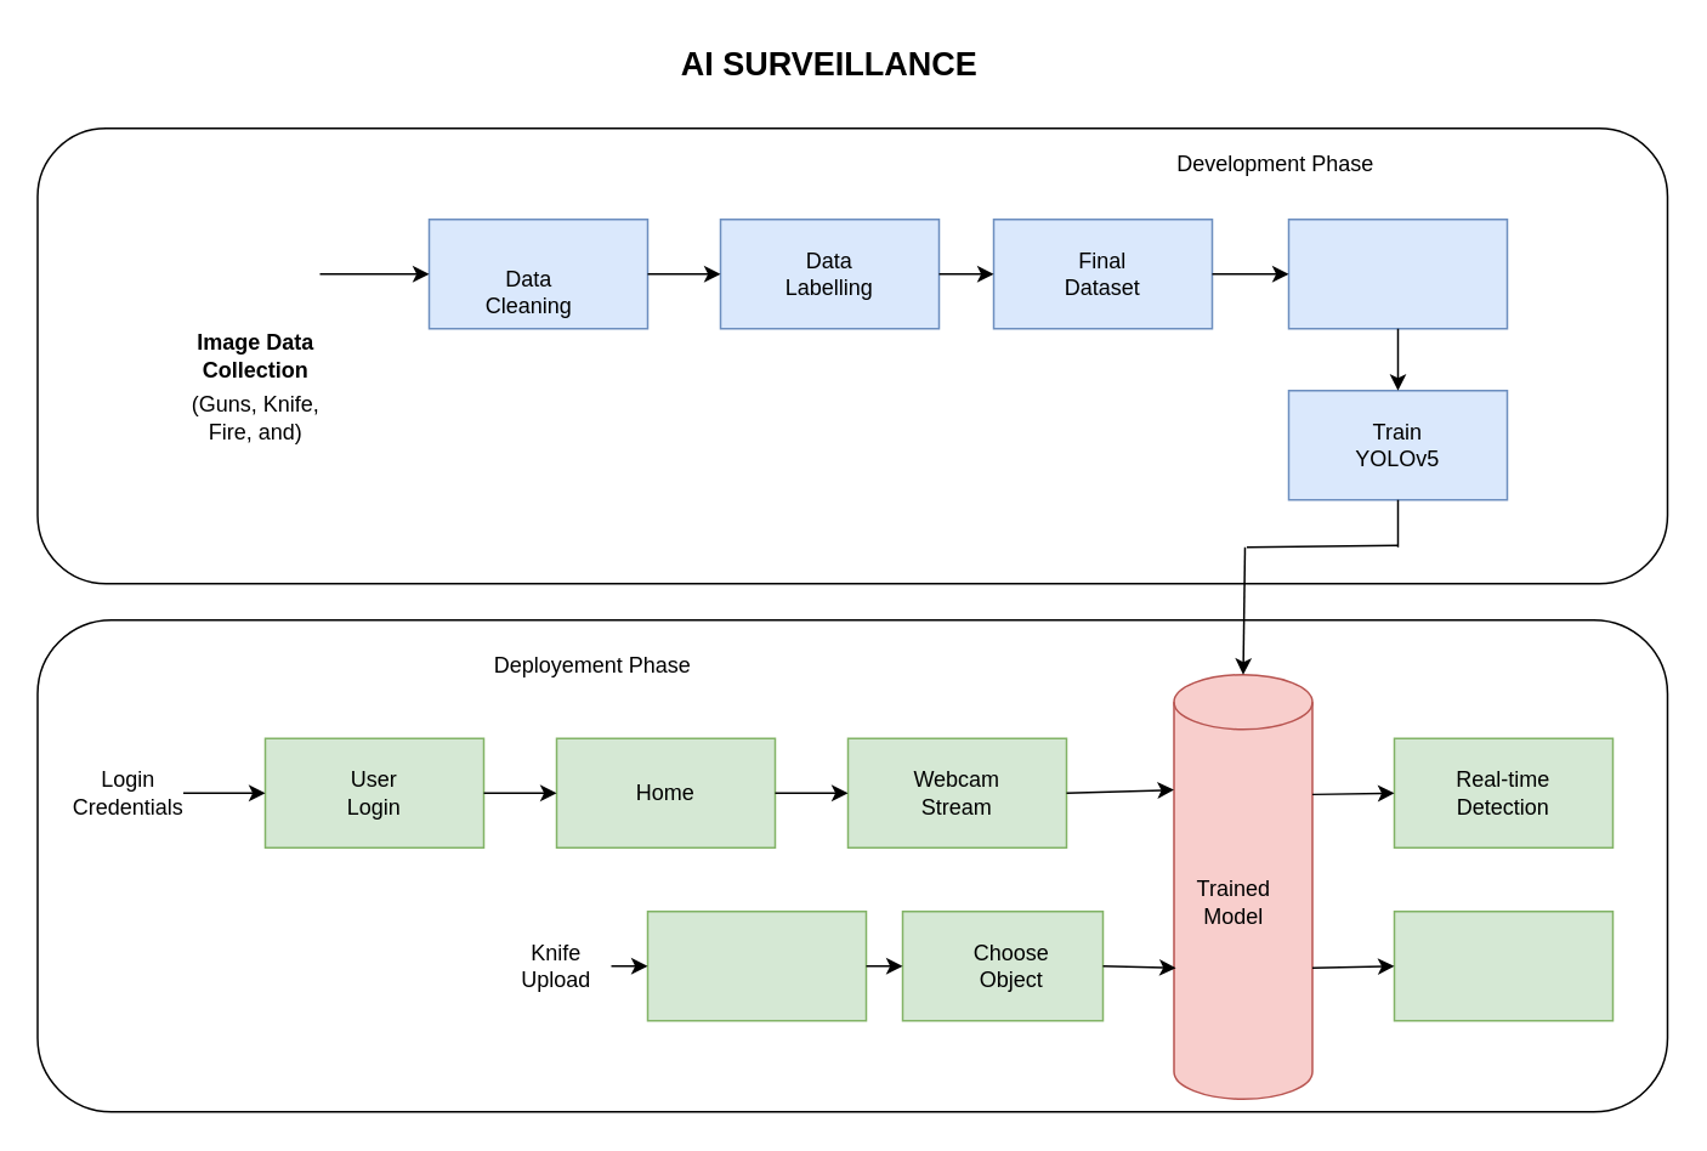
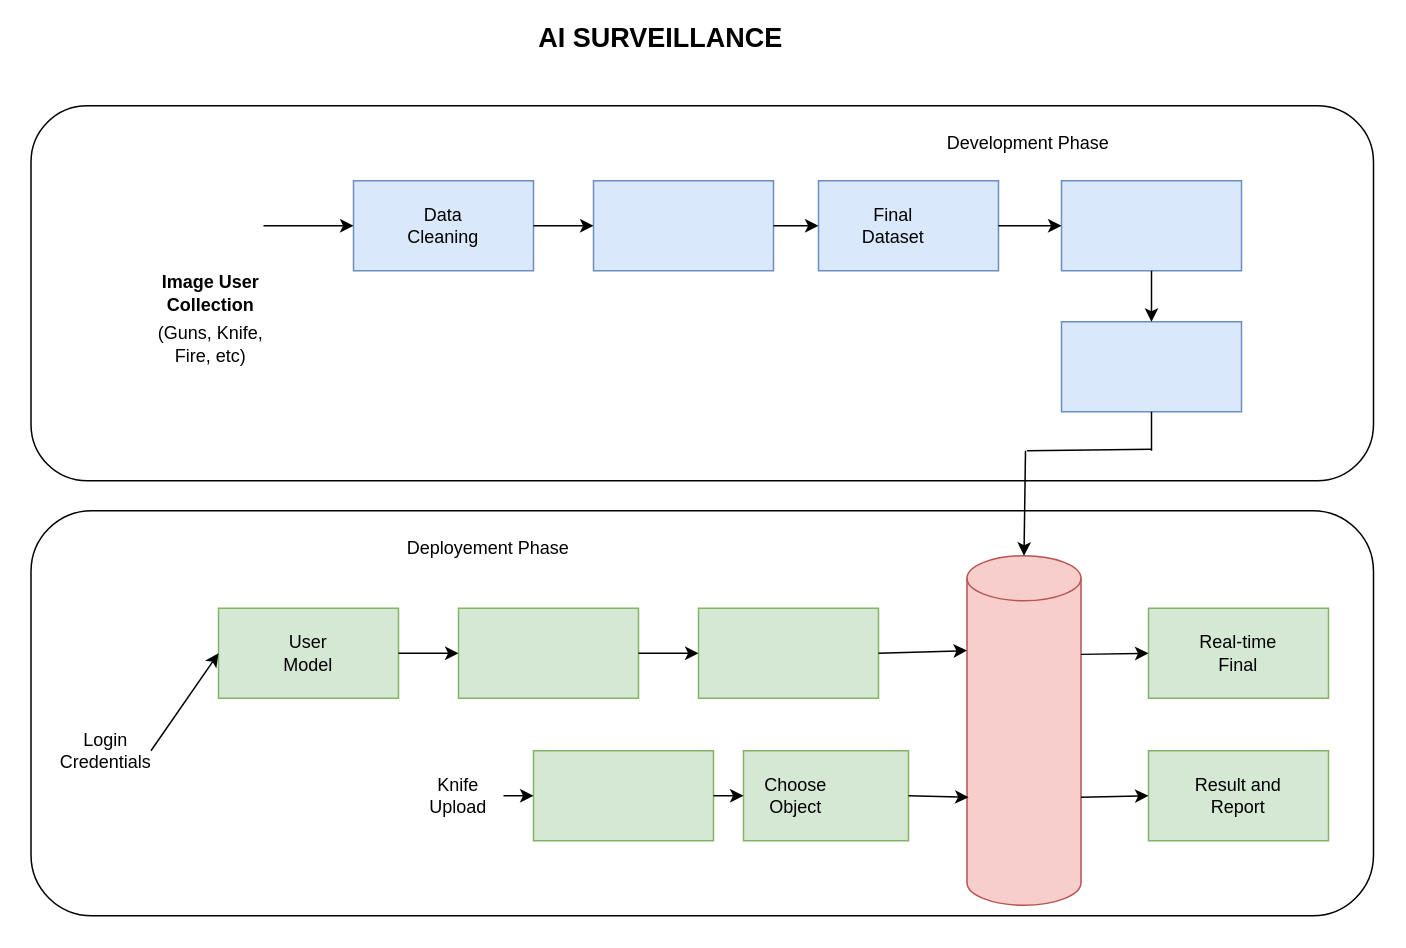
  <mxCell id="0" />
  <mxCell id="1" parent="0" />
  <mxCell id="2" value="" style="rounded=1;whiteSpace=wrap;html=1;" vertex="1" parent="1"><mxGeometry x="20" y="340" width="895" height="270" as="geometry" /></mxCell>
  <mxCell id="3" value="" style="rounded=1;whiteSpace=wrap;html=1;" vertex="1" parent="1"><mxGeometry x="20" y="70" width="895" height="250" as="geometry" /></mxCell>
  <mxCell id="4" value="" style="shape=image;html=1;verticalAlign=top;verticalLabelPosition=bottom;labelBackgroundColor=#ffffff;imageAspect=0;aspect=fixed;image=https://cdn4.iconfinder.com/data/icons/essentials-72/24/006_-_Image-128.png" vertex="1" parent="1"><mxGeometry x="95" y="100" width="50" height="50" as="geometry" /></mxCell>
  <mxCell id="5" value="" style="shape=image;html=1;verticalAlign=top;verticalLabelPosition=bottom;labelBackgroundColor=#ffffff;imageAspect=0;aspect=fixed;image=https://cdn4.iconfinder.com/data/icons/essentials-72/24/006_-_Image-128.png" vertex="1" parent="1"><mxGeometry x="105" y="110" width="50" height="50" as="geometry" /></mxCell>
  <mxCell id="6" value="" style="shape=image;html=1;verticalAlign=top;verticalLabelPosition=bottom;labelBackgroundColor=#ffffff;imageAspect=0;aspect=fixed;image=https://cdn4.iconfinder.com/data/icons/essentials-72/24/006_-_Image-128.png" vertex="1" parent="1"><mxGeometry x="115" y="120" width="50" height="50" as="geometry" /></mxCell>
- <mxCell id="7" value="&lt;b&gt;Image Data Collection&lt;/b&gt;" style="text;html=1;align=center;verticalAlign=middle;whiteSpace=wrap;rounded=0;" vertex="1" parent="1"><mxGeometry x="105" y="180" width="70" height="30" as="geometry" /></mxCell>
+ <mxCell id="7" value="&lt;b&gt;Image User Collection&lt;/b&gt;" style="text;html=1;align=center;verticalAlign=middle;whiteSpace=wrap;rounded=0;" vertex="1" parent="1"><mxGeometry x="105" y="180" width="70" height="30" as="geometry" /></mxCell>
  <mxCell id="8" value="" style="rounded=0;whiteSpace=wrap;html=1;fillColor=#dae8fc;strokeColor=#6c8ebf;" vertex="1" parent="1"><mxGeometry x="235" y="120" width="120" height="60" as="geometry" /></mxCell>
- <mxCell id="9" value="Data Cleaning" style="text;html=1;align=center;verticalAlign=middle;whiteSpace=wrap;rounded=0;" vertex="1" parent="1"><mxGeometry x="260" y="145" width="60" height="30" as="geometry" /></mxCell>
- <mxCell id="10" value="(Guns, Knife, Fire, and)" style="text;html=1;align=center;verticalAlign=middle;whiteSpace=wrap;rounded=0;" vertex="1" parent="1"><mxGeometry x="100" y="214" width="80" height="30" as="geometry" /></mxCell>
+ <mxCell id="9" value="Data Cleaning" style="text;html=1;align=center;verticalAlign=middle;whiteSpace=wrap;rounded=0;" vertex="1" parent="1"><mxGeometry x="265" y="135" width="60" height="30" as="geometry" /></mxCell>
+ <mxCell id="10" value="(Guns, Knife, Fire, etc)" style="text;html=1;align=center;verticalAlign=middle;whiteSpace=wrap;rounded=0;" vertex="1" parent="1"><mxGeometry x="100" y="214" width="80" height="30" as="geometry" /></mxCell>
  <mxCell id="11" value="" style="endArrow=classic;html=1;rounded=0;entryX=0;entryY=0.5;entryDx=0;entryDy=0;" edge="1" parent="1" target="8"><mxGeometry width="50" height="50" relative="1" as="geometry"><mxPoint x="175" y="150" as="sourcePoint" /><mxPoint x="615" y="310" as="targetPoint" /></mxGeometry></mxCell>
  <mxCell id="12" value="" style="rounded=0;whiteSpace=wrap;html=1;fillColor=#dae8fc;strokeColor=#6c8ebf;" vertex="1" parent="1"><mxGeometry x="395" y="120" width="120" height="60" as="geometry" /></mxCell>
- <mxCell id="13" value="Data Labelling" style="text;html=1;align=center;verticalAlign=middle;whiteSpace=wrap;rounded=0;" vertex="1" parent="1"><mxGeometry x="425" y="135" width="60" height="30" as="geometry" /></mxCell>
  <mxCell id="14" value="" style="endArrow=classic;html=1;rounded=0;entryX=0;entryY=0.5;entryDx=0;entryDy=0;exitX=1;exitY=0.5;exitDx=0;exitDy=0;" edge="1" parent="1" source="8" target="12"><mxGeometry width="50" height="50" relative="1" as="geometry"><mxPoint x="575" y="380" as="sourcePoint" /><mxPoint x="625" y="330" as="targetPoint" /></mxGeometry></mxCell>
  <mxCell id="15" value="" style="rounded=0;whiteSpace=wrap;html=1;fillColor=#dae8fc;strokeColor=#6c8ebf;" vertex="1" parent="1"><mxGeometry x="545" y="120" width="120" height="60" as="geometry" /></mxCell>
- <mxCell id="16" value="Final Dataset" style="text;html=1;align=center;verticalAlign=middle;whiteSpace=wrap;rounded=0;" vertex="1" parent="1"><mxGeometry x="575" y="135" width="60" height="30" as="geometry" /></mxCell>
+ <mxCell id="16" value="Final Dataset" style="text;html=1;align=center;verticalAlign=middle;whiteSpace=wrap;rounded=0;" vertex="1" parent="1"><mxGeometry x="565" y="135" width="60" height="30" as="geometry" /></mxCell>
  <mxCell id="17" value="" style="endArrow=classic;html=1;rounded=0;exitX=1;exitY=0.5;exitDx=0;exitDy=0;entryX=0;entryY=0.5;entryDx=0;entryDy=0;" edge="1" parent="1" source="12" target="15"><mxGeometry width="50" height="50" relative="1" as="geometry"><mxPoint x="575" y="380" as="sourcePoint" /><mxPoint x="625" y="330" as="targetPoint" /></mxGeometry></mxCell>
  <mxCell id="18" value="" style="rounded=0;whiteSpace=wrap;html=1;fillColor=#dae8fc;strokeColor=#6c8ebf;" vertex="1" parent="1"><mxGeometry x="707" y="120" width="120" height="60" as="geometry" /></mxCell>
  <mxCell id="19" value="" style="endArrow=classic;html=1;rounded=0;entryX=0;entryY=0.5;entryDx=0;entryDy=0;exitX=1;exitY=0.5;exitDx=0;exitDy=0;" edge="1" parent="1" source="15" target="18"><mxGeometry width="50" height="50" relative="1" as="geometry"><mxPoint x="575" y="380" as="sourcePoint" /><mxPoint x="625" y="330" as="targetPoint" /></mxGeometry></mxCell>
- <mxCell id="20" value="&lt;font style=&quot;font-size: 18px;&quot;&gt;&lt;b style=&quot;&quot;&gt;AI SURVEILLANCE&lt;/b&gt;&lt;/font&gt;" style="text;html=1;align=center;verticalAlign=middle;whiteSpace=wrap;rounded=0;" vertex="1" parent="1"><mxGeometry x="360" y="20" width="190" height="30" as="geometry" /></mxCell>
+ <mxCell id="20" value="&lt;font style=&quot;font-size: 18px;&quot;&gt;&lt;b style=&quot;&quot;&gt;AI SURVEILLANCE&lt;/b&gt;&lt;/font&gt;" style="text;html=1;align=center;verticalAlign=middle;whiteSpace=wrap;rounded=0;" vertex="1" parent="1"><mxGeometry x="345" y="10" width="190" height="30" as="geometry" /></mxCell>
  <mxCell id="21" value="" style="rounded=0;whiteSpace=wrap;html=1;fillColor=#dae8fc;strokeColor=#6c8ebf;" vertex="1" parent="1"><mxGeometry x="707" y="214" width="120" height="60" as="geometry" /></mxCell>
- <mxCell id="22" value="Train YOLOv5" style="text;html=1;align=center;verticalAlign=middle;whiteSpace=wrap;rounded=0;" vertex="1" parent="1"><mxGeometry x="737" y="229" width="60" height="30" as="geometry" /></mxCell>
  <mxCell id="23" value="" style="endArrow=classic;html=1;rounded=0;exitX=0.5;exitY=1;exitDx=0;exitDy=0;entryX=0.5;entryY=0;entryDx=0;entryDy=0;" edge="1" parent="1" source="18" target="21"><mxGeometry width="50" height="50" relative="1" as="geometry"><mxPoint x="575" y="370" as="sourcePoint" /><mxPoint x="625" y="320" as="targetPoint" /></mxGeometry></mxCell>
  <mxCell id="24" value="" style="shape=cylinder3;whiteSpace=wrap;html=1;boundedLbl=1;backgroundOutline=1;size=15;fillColor=#f8cecc;strokeColor=#b85450;" vertex="1" parent="1"><mxGeometry x="644" y="370" width="76" height="233" as="geometry" /></mxCell>
- <mxCell id="25" value="Development Phase" style="text;html=1;align=center;verticalAlign=middle;whiteSpace=wrap;rounded=0;" vertex="1" parent="1"><mxGeometry x="630" y="75" width="140" height="30" as="geometry" /></mxCell>
- <mxCell id="26" value="Login Credentials" style="text;html=1;align=center;verticalAlign=middle;whiteSpace=wrap;rounded=0;" vertex="1" parent="1"><mxGeometry x="40" y="420" width="60" height="30" as="geometry" /></mxCell>
+ <mxCell id="25" value="Development Phase" style="text;html=1;align=center;verticalAlign=middle;whiteSpace=wrap;rounded=0;" vertex="1" parent="1"><mxGeometry x="615" y="80" width="140" height="30" as="geometry" /></mxCell>
+ <mxCell id="26" value="Login Credentials" style="text;html=1;align=center;verticalAlign=middle;whiteSpace=wrap;rounded=0;" vertex="1" parent="1"><mxGeometry x="40" y="485" width="60" height="30" as="geometry" /></mxCell>
  <mxCell id="27" value="" style="rounded=0;whiteSpace=wrap;html=1;fillColor=#d5e8d4;strokeColor=#82b366;" vertex="1" parent="1"><mxGeometry x="145" y="405" width="120" height="60" as="geometry" /></mxCell>
- <mxCell id="28" value="User Login" style="text;html=1;align=center;verticalAlign=middle;whiteSpace=wrap;rounded=0;" vertex="1" parent="1"><mxGeometry x="175" y="420" width="60" height="30" as="geometry" /></mxCell>
+ <mxCell id="28" value="User Model" style="text;html=1;align=center;verticalAlign=middle;whiteSpace=wrap;rounded=0;" vertex="1" parent="1"><mxGeometry x="175" y="420" width="60" height="30" as="geometry" /></mxCell>
  <mxCell id="29" value="" style="endArrow=classic;html=1;rounded=0;entryX=0;entryY=0.5;entryDx=0;entryDy=0;exitX=1;exitY=0.5;exitDx=0;exitDy=0;" edge="1" parent="1" source="26" target="27"><mxGeometry width="50" height="50" relative="1" as="geometry"><mxPoint x="15" y="520" as="sourcePoint" /><mxPoint x="625" y="410" as="targetPoint" /></mxGeometry></mxCell>
  <mxCell id="30" value="" style="rounded=0;whiteSpace=wrap;html=1;fillColor=#d5e8d4;strokeColor=#82b366;" vertex="1" parent="1"><mxGeometry x="305" y="405" width="120" height="60" as="geometry" /></mxCell>
- <mxCell id="31" value="Home" style="text;html=1;align=center;verticalAlign=middle;whiteSpace=wrap;rounded=0;" vertex="1" parent="1"><mxGeometry x="335" y="420" width="60" height="30" as="geometry" /></mxCell>
  <mxCell id="32" value="" style="endArrow=classic;html=1;rounded=0;exitX=1;exitY=0.5;exitDx=0;exitDy=0;entryX=0;entryY=0.5;entryDx=0;entryDy=0;" edge="1" parent="1" source="27" target="30"><mxGeometry width="50" height="50" relative="1" as="geometry"><mxPoint x="575" y="460" as="sourcePoint" /><mxPoint x="625" y="410" as="targetPoint" /></mxGeometry></mxCell>
  <mxCell id="33" value="" style="rounded=0;whiteSpace=wrap;html=1;fillColor=#d5e8d4;strokeColor=#82b366;" vertex="1" parent="1"><mxGeometry x="465" y="405" width="120" height="60" as="geometry" /></mxCell>
- <mxCell id="34" value="Webcam Stream" style="text;html=1;align=center;verticalAlign=middle;whiteSpace=wrap;rounded=0;" vertex="1" parent="1"><mxGeometry x="495" y="420" width="60" height="30" as="geometry" /></mxCell>
  <mxCell id="35" value="" style="endArrow=classic;html=1;rounded=0;entryX=0;entryY=0.5;entryDx=0;entryDy=0;exitX=1;exitY=0.5;exitDx=0;exitDy=0;" edge="1" parent="1" source="30" target="33"><mxGeometry width="50" height="50" relative="1" as="geometry"><mxPoint x="445" y="540" as="sourcePoint" /><mxPoint x="625" y="410" as="targetPoint" /></mxGeometry></mxCell>
  <mxCell id="36" value="" style="rounded=0;whiteSpace=wrap;html=1;fillColor=#d5e8d4;strokeColor=#82b366;" vertex="1" parent="1"><mxGeometry x="765" y="405" width="120" height="60" as="geometry" /></mxCell>
- <mxCell id="37" value="Real-time Detection" style="text;html=1;align=center;verticalAlign=middle;whiteSpace=wrap;rounded=0;" vertex="1" parent="1"><mxGeometry x="795" y="420" width="60" height="30" as="geometry" /></mxCell>
+ <mxCell id="37" value="Real-time Final" style="text;html=1;align=center;verticalAlign=middle;whiteSpace=wrap;rounded=0;" vertex="1" parent="1"><mxGeometry x="795" y="420" width="60" height="30" as="geometry" /></mxCell>
  <mxCell id="38" value="" style="endArrow=classic;html=1;rounded=0;entryX=0.5;entryY=0;entryDx=0;entryDy=0;entryPerimeter=0;" edge="1" parent="1" target="24"><mxGeometry width="50" height="50" relative="1" as="geometry"><mxPoint x="683" y="300" as="sourcePoint" /><mxPoint x="625" y="410" as="targetPoint" /></mxGeometry></mxCell>
  <mxCell id="39" value="" style="endArrow=none;html=1;rounded=0;entryX=0.5;entryY=1;entryDx=0;entryDy=0;" edge="1" parent="1" target="21"><mxGeometry width="50" height="50" relative="1" as="geometry"><mxPoint x="767" y="300" as="sourcePoint" /><mxPoint x="625" y="410" as="targetPoint" /></mxGeometry></mxCell>
  <mxCell id="40" value="" style="endArrow=none;html=1;rounded=0;" edge="1" parent="1"><mxGeometry width="50" height="50" relative="1" as="geometry"><mxPoint x="684" y="300" as="sourcePoint" /><mxPoint x="767" y="299" as="targetPoint" /></mxGeometry></mxCell>
- <mxCell id="41" value="Trained Model" style="text;html=1;align=center;verticalAlign=middle;whiteSpace=wrap;rounded=0;" vertex="1" parent="1"><mxGeometry x="647" y="480" width="60" height="30" as="geometry" /></mxCell>
  <mxCell id="42" value="" style="endArrow=classic;html=1;rounded=0;exitX=1;exitY=0.5;exitDx=0;exitDy=0;entryX=0;entryY=0;entryDx=0;entryDy=63.25;entryPerimeter=0;" edge="1" parent="1" source="33" target="24"><mxGeometry width="50" height="50" relative="1" as="geometry"><mxPoint x="575" y="590" as="sourcePoint" /><mxPoint x="675" y="590" as="targetPoint" /></mxGeometry></mxCell>
  <mxCell id="43" value="" style="endArrow=classic;html=1;rounded=0;exitX=1;exitY=0;exitDx=0;exitDy=65.75;exitPerimeter=0;entryX=0;entryY=0.5;entryDx=0;entryDy=0;" edge="1" parent="1" source="24" target="36"><mxGeometry width="50" height="50" relative="1" as="geometry"><mxPoint x="575" y="460" as="sourcePoint" /><mxPoint x="695" y="550" as="targetPoint" /></mxGeometry></mxCell>
  <mxCell id="44" value="Knife Upload" style="text;html=1;align=center;verticalAlign=middle;whiteSpace=wrap;rounded=0;" vertex="1" parent="1"><mxGeometry x="275" y="515" width="60" height="30" as="geometry" /></mxCell>
  <mxCell id="45" value="" style="rounded=0;whiteSpace=wrap;html=1;fillColor=#d5e8d4;strokeColor=#82b366;" vertex="1" parent="1"><mxGeometry x="355" y="500" width="120" height="60" as="geometry" /></mxCell>
  <mxCell id="46" value="" style="endArrow=classic;html=1;rounded=0;entryX=0;entryY=0.5;entryDx=0;entryDy=0;" edge="1" parent="1" target="45"><mxGeometry width="50" height="50" relative="1" as="geometry"><mxPoint x="335" y="530" as="sourcePoint" /><mxPoint x="545" y="460" as="targetPoint" /></mxGeometry></mxCell>
  <mxCell id="47" value="" style="rounded=0;whiteSpace=wrap;html=1;fillColor=#d5e8d4;strokeColor=#82b366;" vertex="1" parent="1"><mxGeometry x="495" y="500" width="110" height="60" as="geometry" /></mxCell>
- <mxCell id="48" value="Choose Object" style="text;html=1;align=center;verticalAlign=middle;whiteSpace=wrap;rounded=0;" vertex="1" parent="1"><mxGeometry x="525" y="515" width="60" height="30" as="geometry" /></mxCell>
+ <mxCell id="48" value="Choose Object" style="text;html=1;align=center;verticalAlign=middle;whiteSpace=wrap;rounded=0;" vertex="1" parent="1"><mxGeometry x="500" y="515" width="60" height="30" as="geometry" /></mxCell>
  <mxCell id="49" value="" style="endArrow=classic;html=1;rounded=0;exitX=1;exitY=0.5;exitDx=0;exitDy=0;entryX=0;entryY=0.5;entryDx=0;entryDy=0;" edge="1" parent="1" source="45" target="47"><mxGeometry width="50" height="50" relative="1" as="geometry"><mxPoint x="495" y="510" as="sourcePoint" /><mxPoint x="545" y="460" as="targetPoint" /></mxGeometry></mxCell>
  <mxCell id="50" value="" style="endArrow=classic;html=1;rounded=0;exitX=1;exitY=0.5;exitDx=0;exitDy=0;entryX=-0.039;entryY=0.691;entryDx=0;entryDy=0;entryPerimeter=0;" edge="1" parent="1" source="47"><mxGeometry width="50" height="50" relative="1" as="geometry"><mxPoint x="609" y="530" as="sourcePoint" /><mxPoint x="645.036" y="531.003" as="targetPoint" /></mxGeometry></mxCell>
  <mxCell id="51" value="" style="rounded=0;whiteSpace=wrap;html=1;fillColor=#d5e8d4;strokeColor=#82b366;" vertex="1" parent="1"><mxGeometry x="765" y="500" width="120" height="60" as="geometry" /></mxCell>
+ <mxCell id="52" value="Result and Report" style="text;html=1;align=center;verticalAlign=middle;whiteSpace=wrap;rounded=0;" vertex="1" parent="1"><mxGeometry x="795" y="515" width="60" height="30" as="geometry" /></mxCell>
  <mxCell id="53" value="" style="endArrow=classic;html=1;rounded=0;entryX=0;entryY=0.5;entryDx=0;entryDy=0;exitX=1;exitY=0.691;exitDx=0;exitDy=0;exitPerimeter=0;" edge="1" parent="1" source="24" target="51"><mxGeometry width="50" height="50" relative="1" as="geometry"><mxPoint x="495" y="510" as="sourcePoint" /><mxPoint x="545" y="460" as="targetPoint" /></mxGeometry></mxCell>
  <mxCell id="54" value="Deployement Phase" style="text;html=1;align=center;verticalAlign=middle;whiteSpace=wrap;rounded=0;" vertex="1" parent="1"><mxGeometry x="255" y="350" width="140" height="30" as="geometry" /></mxCell>
